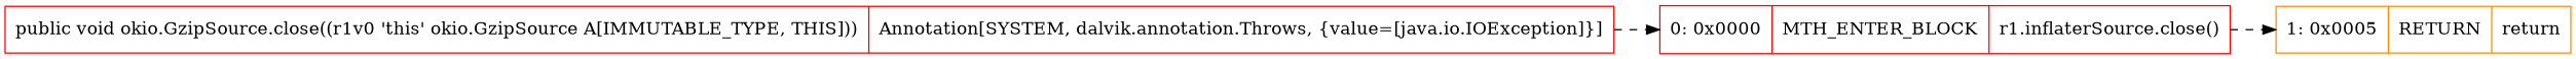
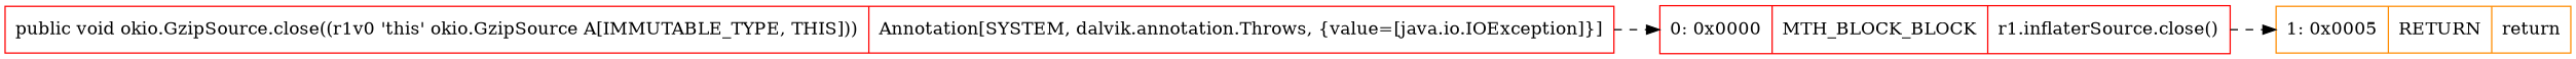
  digraph {
    rankdir=LR
    node [shape=record color=red]
    edge [style=dashed]
-   n1 [label="{0\:\ 0x0000|MTH_ENTER_BLOCK\l|r1.inflaterSource.close()\l}"]
+   n1 [label="{0\:\ 0x0000|MTH_BLOCK_BLOCK\l|r1.inflaterSource.close()\l}"]
    n2 [label="{1\:\ 0x0005|RETURN\l|return\l}" color=darkorange]
    n3 [label="{public void okio.GzipSource.close((r1v0 'this' okio.GzipSource A[IMMUTABLE_TYPE, THIS]))  | Annotation[SYSTEM, dalvik.annotation.Throws, \{value=[java.io.IOException]\}]\l}"]
    n1 -> n2
    n3 -> n1
  }
